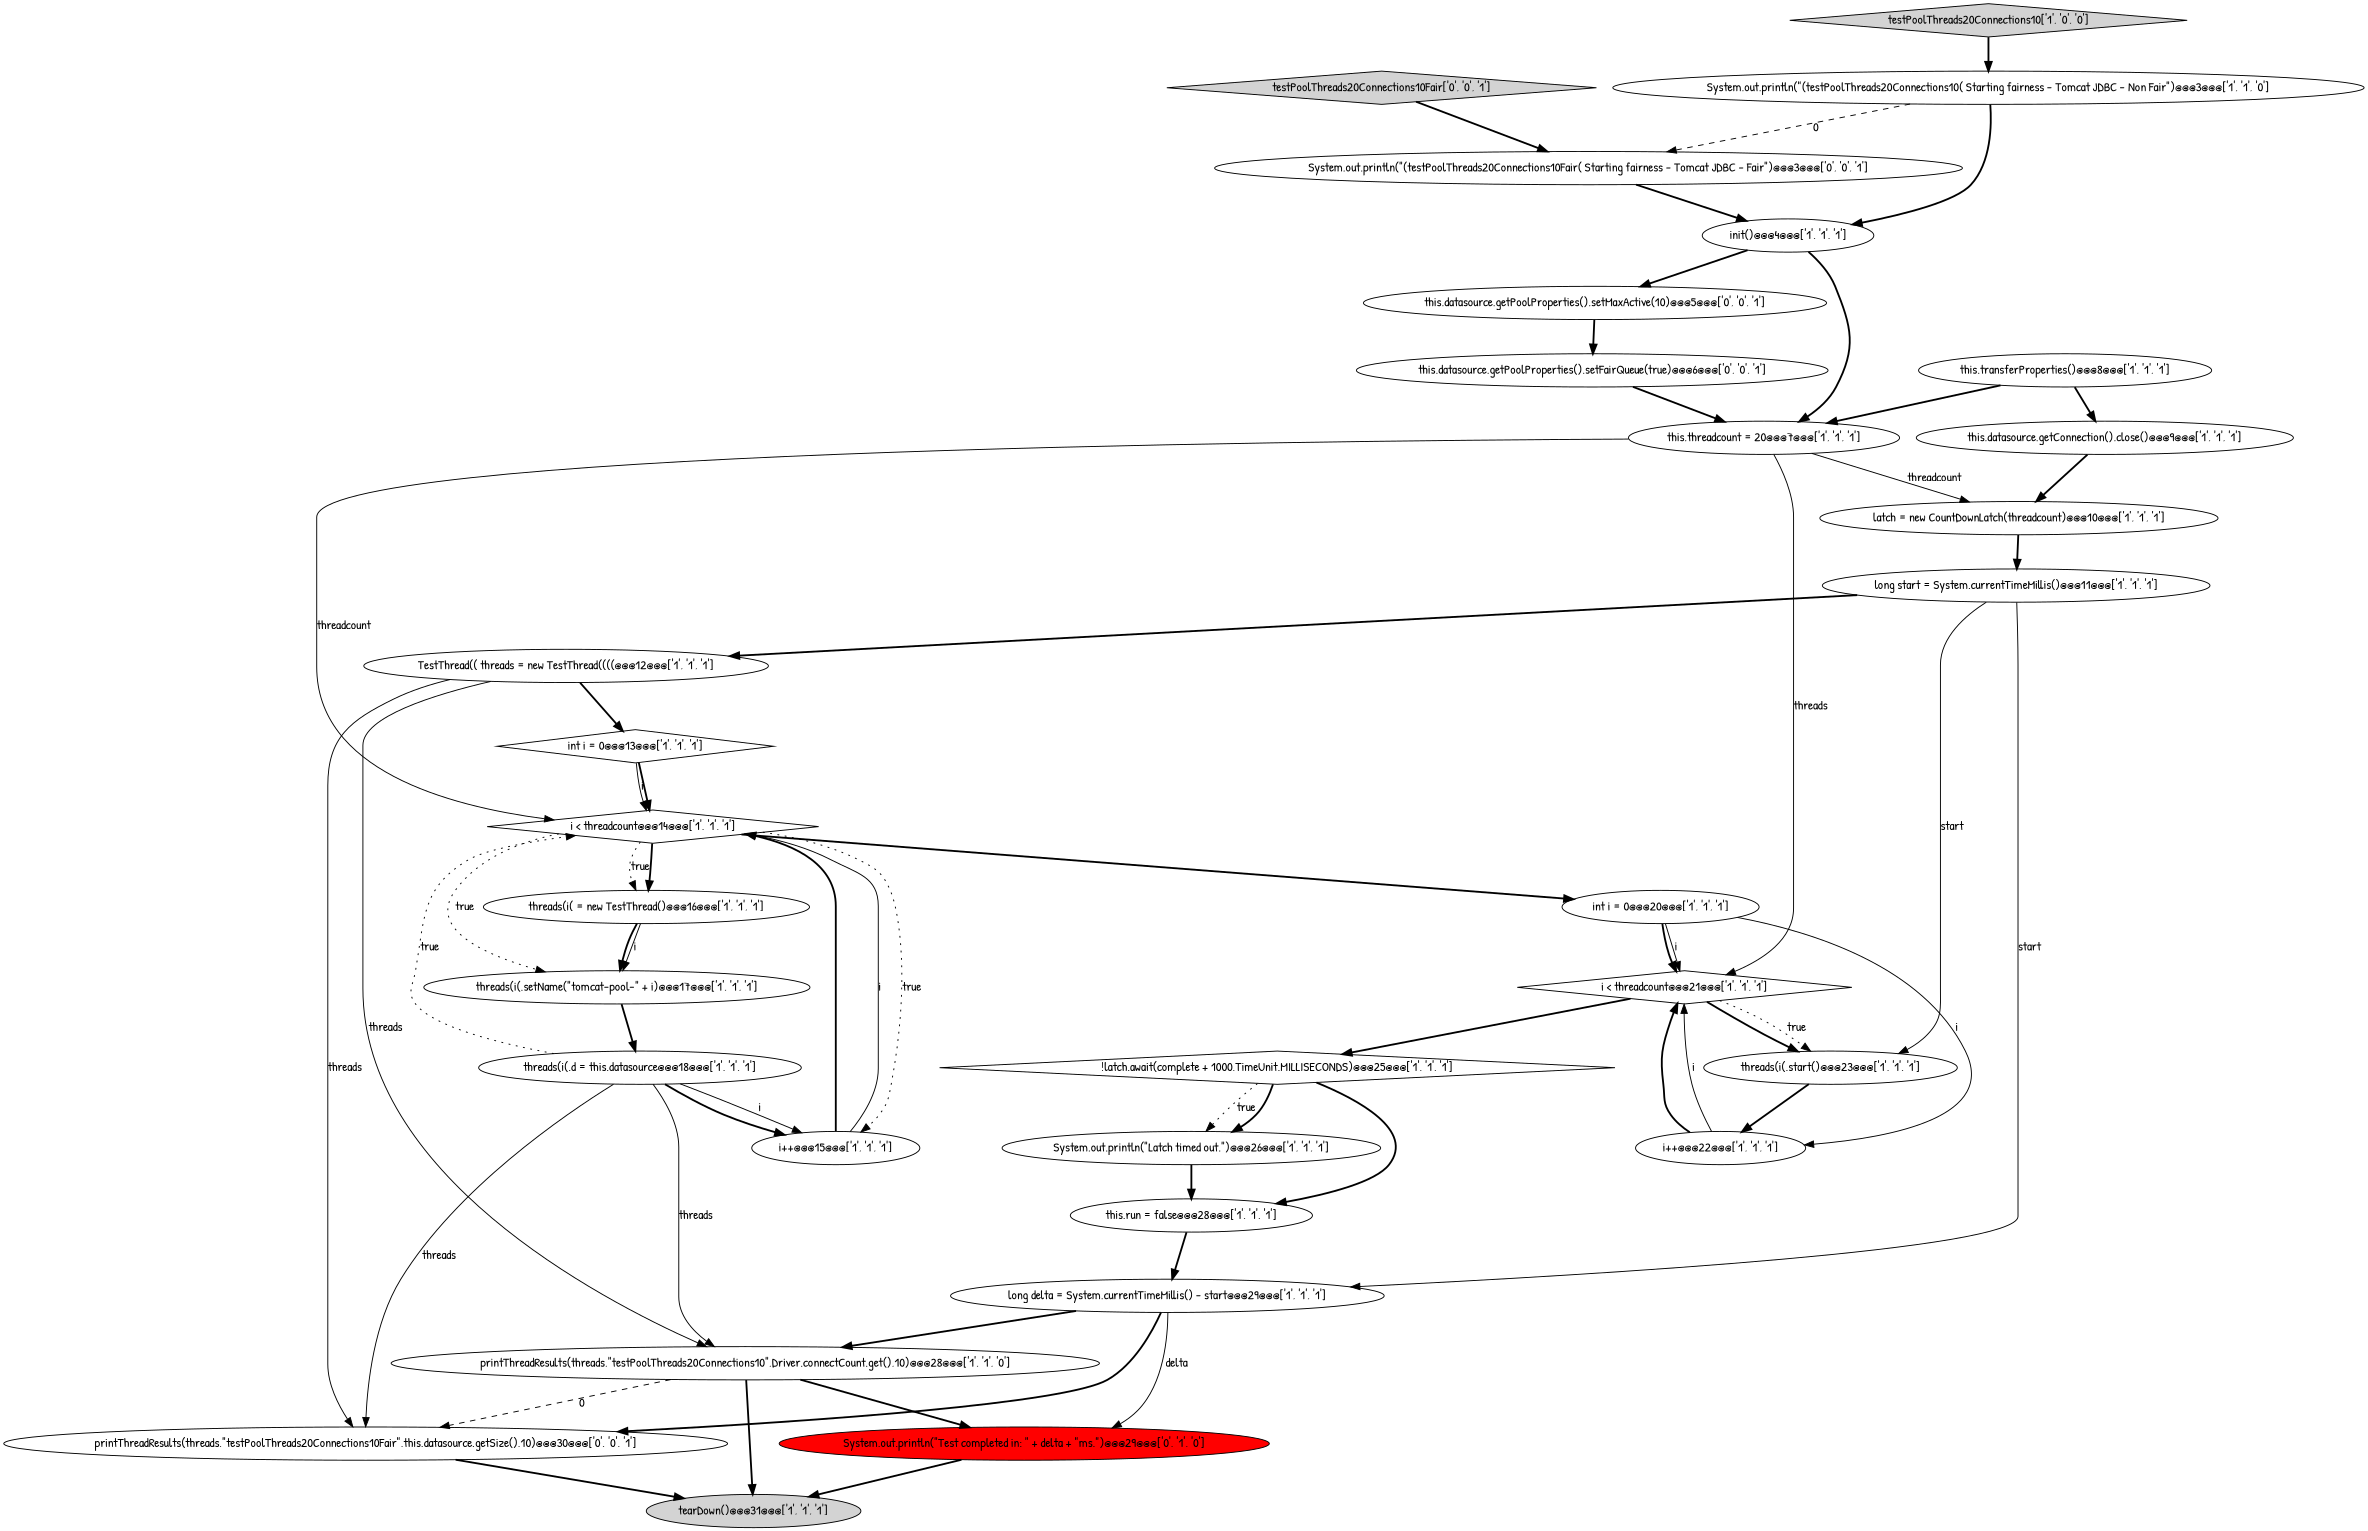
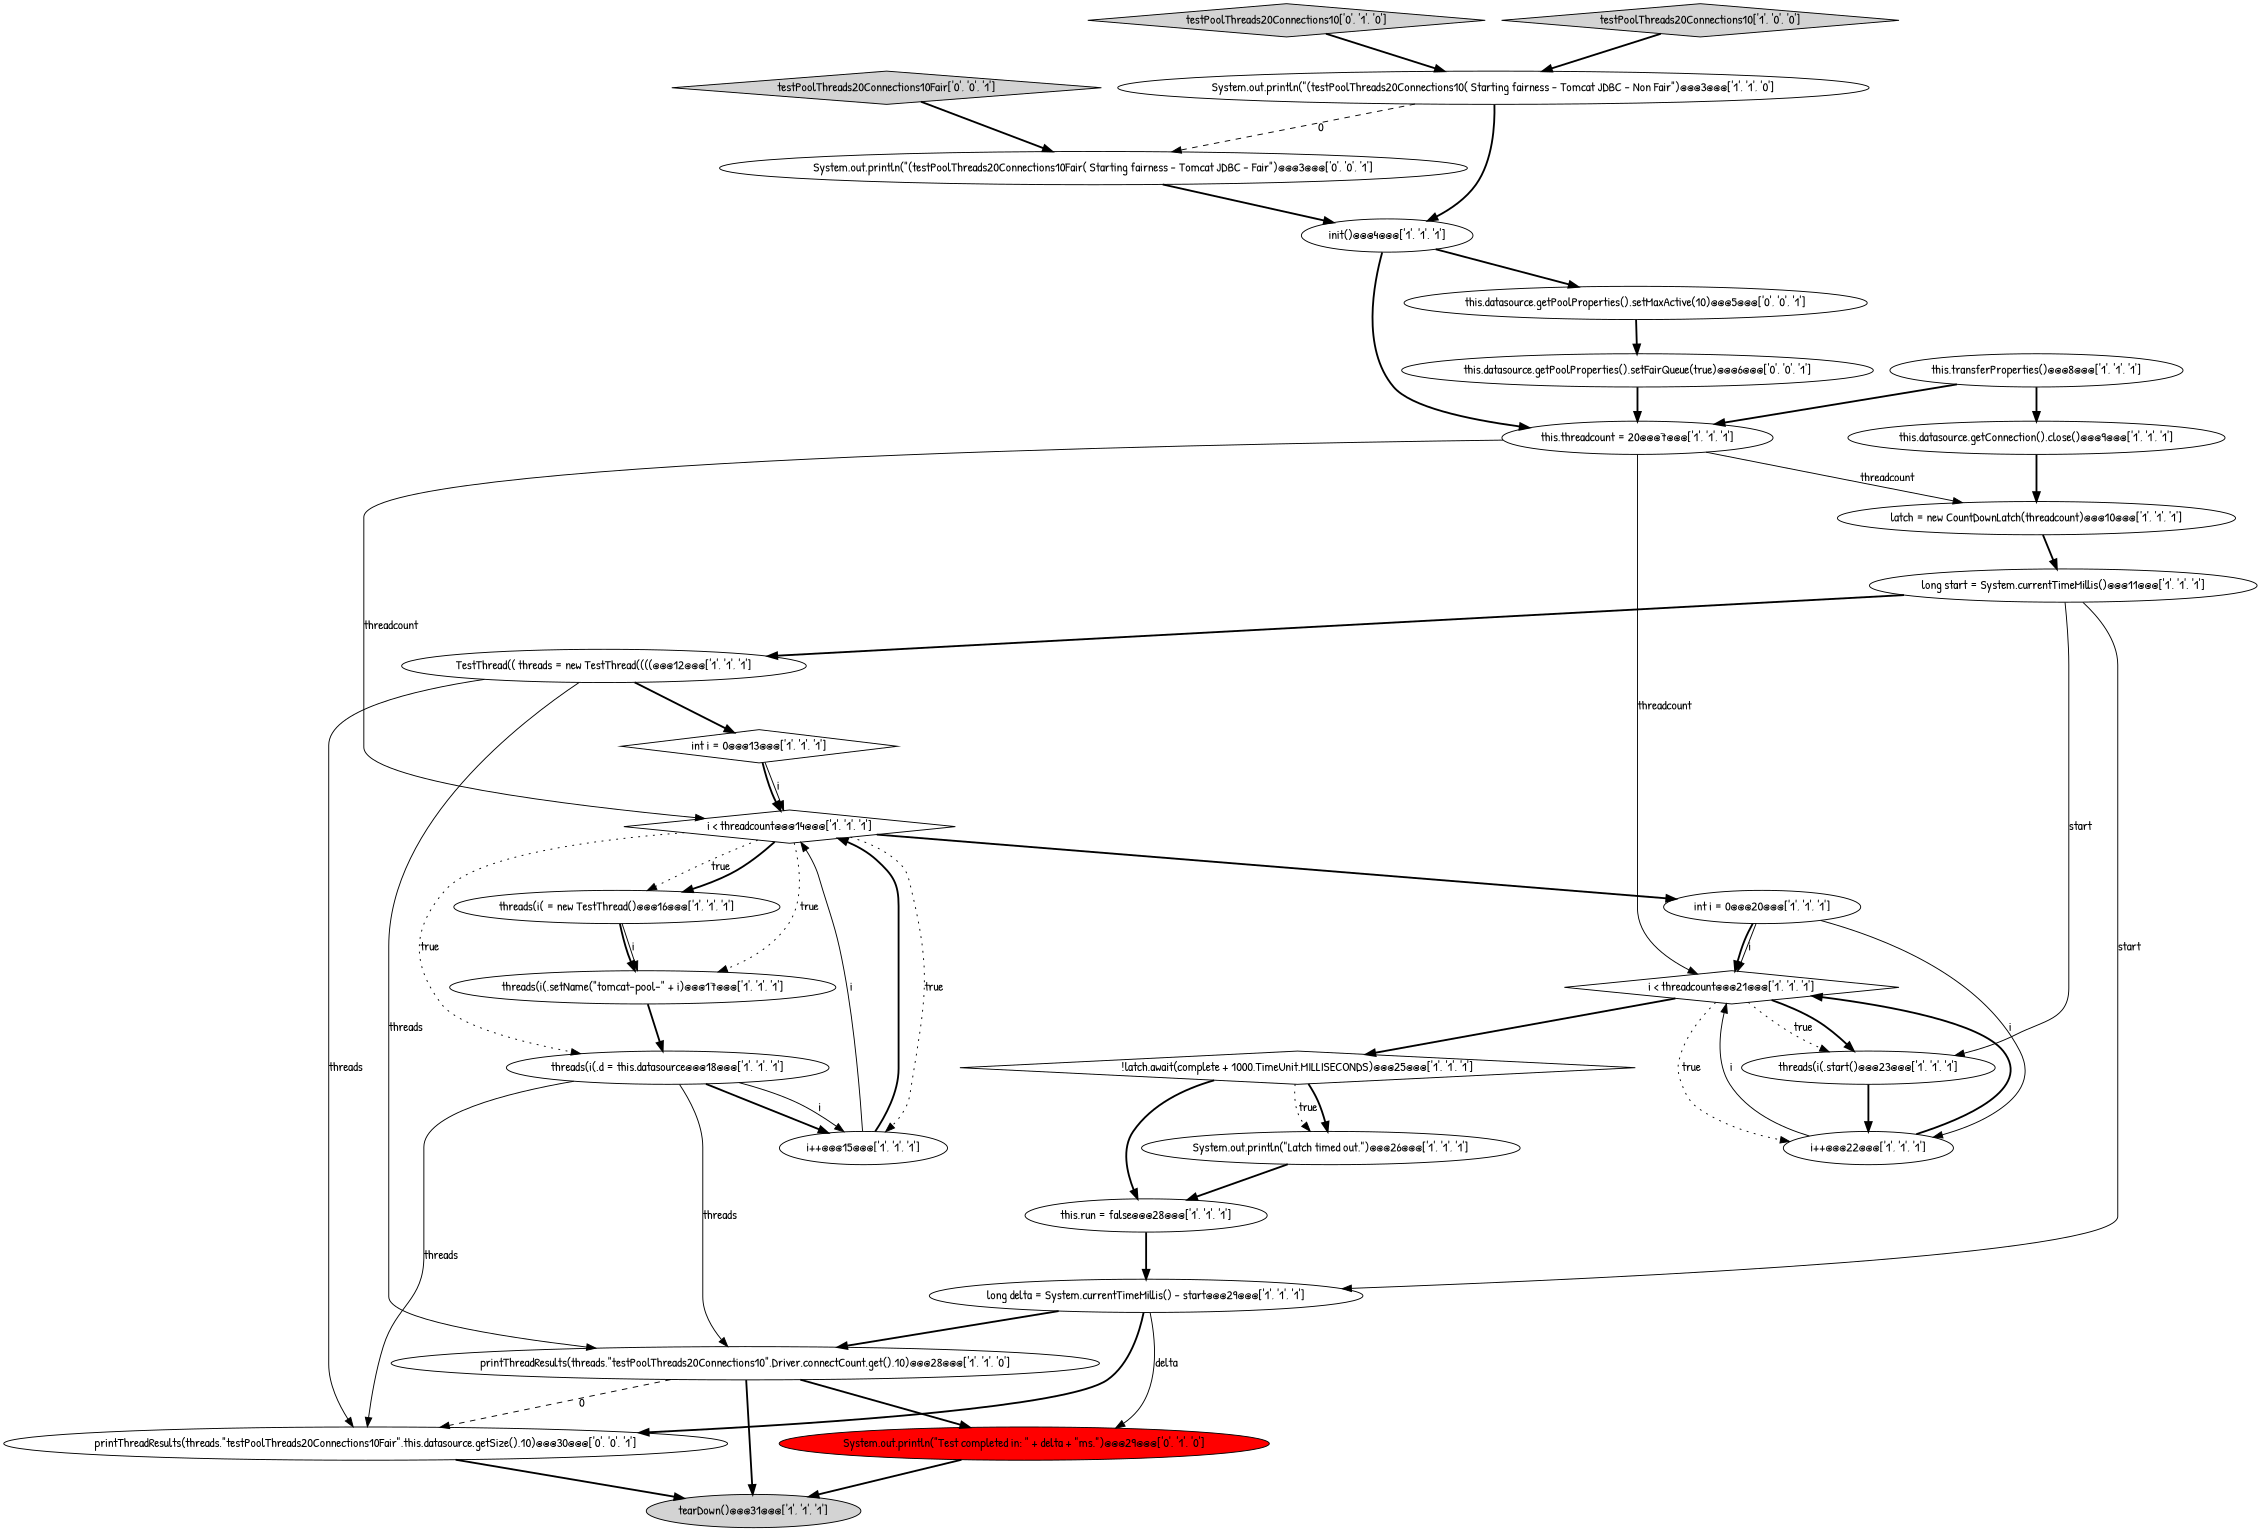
  digraph {
    fontname="Patrick Hand"
    node [fillcolor=white fontname="Patrick Hand" shape=ellipse style=filled]
    edge [fontname="Patrick Hand" style=bold]
    n1 [label="System.out.println(\"(testPoolThreads20Connections10Fair( Starting fairness - Tomcat JDBC - Fair\")@@@3@@@['0', '0', '1']"]
    n2 [label="init()@@@4@@@['1', '1', '1']"]
    n3 [label="this.threadcount = 20@@@7@@@['1', '1', '1']"]
    n4 [label="this.datasource.getPoolProperties().setMaxActive(10)@@@5@@@['0', '0', '1']"]
    n5 [label="threads(i(.d = this.datasource@@@18@@@['1', '1', '1']"]
    n6 [label="printThreadResults(threads,\"testPoolThreads20Connections10Fair\",this.datasource.getSize(),10)@@@30@@@['0', '0', '1']"]
    n7 [label="printThreadResults(threads,\"testPoolThreads20Connections10\",Driver.connectCount.get(),10)@@@28@@@['1', '1', '0']"]
    n8 [label="i++@@@15@@@['1', '1', '1']"]
    n9 [fillcolor=lightgray label="tearDown()@@@31@@@['1', '1', '1']"]
    n10 [fillcolor=red label="System.out.println(\"Test completed in: \" + delta + \"ms.\")@@@29@@@['0', '1', '0']"]
    n11 [label="i < threadcount@@@14@@@['1', '1', '1']" shape=diamond]
    n12 [label="int i = 0@@@20@@@['1', '1', '1']"]
    n13 [label="i < threadcount@@@21@@@['1', '1', '1']" shape=diamond]
    n14 [label="i++@@@22@@@['1', '1', '1']"]
    n15 [label="threads(i(.start()@@@23@@@['1', '1', '1']"]
    n16 [label="!latch.await(complete + 1000,TimeUnit.MILLISECONDS)@@@25@@@['1', '1', '1']" shape=diamond]
    n17 [label="long delta = System.currentTimeMillis() - start@@@29@@@['1', '1', '1']"]
    n18 [label="threads(i(.setName(\"tomcat-pool-\" + i)@@@17@@@['1', '1', '1']"]
+   n19 [fillcolor=lightgray label="testPoolThreads20Connections10['0', '1', '0']" shape=diamond]
    n20 [label="System.out.println(\"(testPoolThreads20Connections10( Starting fairness - Tomcat JDBC - Non Fair\")@@@3@@@['1', '1', '0']"]
    n21 [label="latch = new CountDownLatch(threadcount)@@@10@@@['1', '1', '1']"]
    n22 [label="long start = System.currentTimeMillis()@@@11@@@['1', '1', '1']"]
    n23 [label="TestThread(( threads = new TestThread((((@@@12@@@['1', '1', '1']"]
    n24 [label="this.datasource.getPoolProperties().setFairQueue(true)@@@6@@@['0', '0', '1']"]
    n25 [label="this.run = false@@@28@@@['1', '1', '1']"]
    n26 [label="System.out.println(\"Latch timed out.\")@@@26@@@['1', '1', '1']"]
    n27 [label="this.transferProperties()@@@8@@@['1', '1', '1']"]
    n28 [label="this.datasource.getConnection().close()@@@9@@@['1', '1', '1']"]
    n29 [label="threads(i( = new TestThread()@@@16@@@['1', '1', '1']"]
    n30 [fillcolor=lightgray label="testPoolThreads20Connections10['1', '0', '0']" shape=diamond]
    n31 [label="int i = 0@@@13@@@['1', '1', '1']" shape=diamond]
    n32 [fillcolor=lightgray label="testPoolThreads20Connections10Fair['0', '0', '1']" shape=diamond]
    n1 -> n2
    n2 -> n3
    n2 -> n4
    n3 -> n11 [label=threadcount style=solid]
-   n3 -> n13 [label=threads style=solid]
+   n3 -> n13 [label=threadcount style=solid]
    n3 -> n21 [label=threadcount style=solid]
    n4 -> n24
    n5 -> n6 [label=threads style=solid]
    n5 -> n7 [label=threads style=solid]
    n5 -> n8 [label=i style=solid]
    n5 -> n8
    n6 -> n9
    n7 -> n6 [label=0 style=dashed]
    n7 -> n9
    n7 -> n10
    n8 -> n11
    n8 -> n11 [label=i style=solid]
    n10 -> n9
-   n5 -> n11 [label=true style=dotted]
+   n11 -> n5 [label=true style=dotted]
    n11 -> n8 [label=true style=dotted]
    n11 -> n12
    n11 -> n18 [label=true style=dotted]
    n11 -> n29 [label=true style=dotted]
    n11 -> n29
    n12 -> n13 [label=i style=solid]
    n12 -> n13
    n12 -> n14 [label=i style=solid]
+   n13 -> n14 [label=true style=dotted]
    n13 -> n15
    n13 -> n15 [label=true style=dotted]
    n13 -> n16
    n14 -> n13
    n14 -> n13 [label=i style=solid]
    n15 -> n14
    n16 -> n25
    n16 -> n26 [label=true style=dotted]
    n16 -> n26
    n17 -> n6
    n17 -> n7
    n17 -> n10 [label=delta style=solid]
    n18 -> n5
+   n19 -> n20
    n20 -> n1 [label=0 style=dashed]
    n20 -> n2
    n21 -> n22
    n22 -> n15 [label=start style=solid]
    n22 -> n17 [label=start style=solid]
    n22 -> n23
    n23 -> n6 [label=threads style=solid]
    n23 -> n7 [label=threads style=solid]
    n23 -> n31
    n24 -> n3
    n25 -> n17
    n26 -> n25
    n27 -> n3
    n27 -> n28
    n28 -> n21
    n29 -> n18 [label=i style=solid]
    n29 -> n18
    n30 -> n20
    n31 -> n11 [label=i style=solid]
    n31 -> n11
    n32 -> n1
  }
